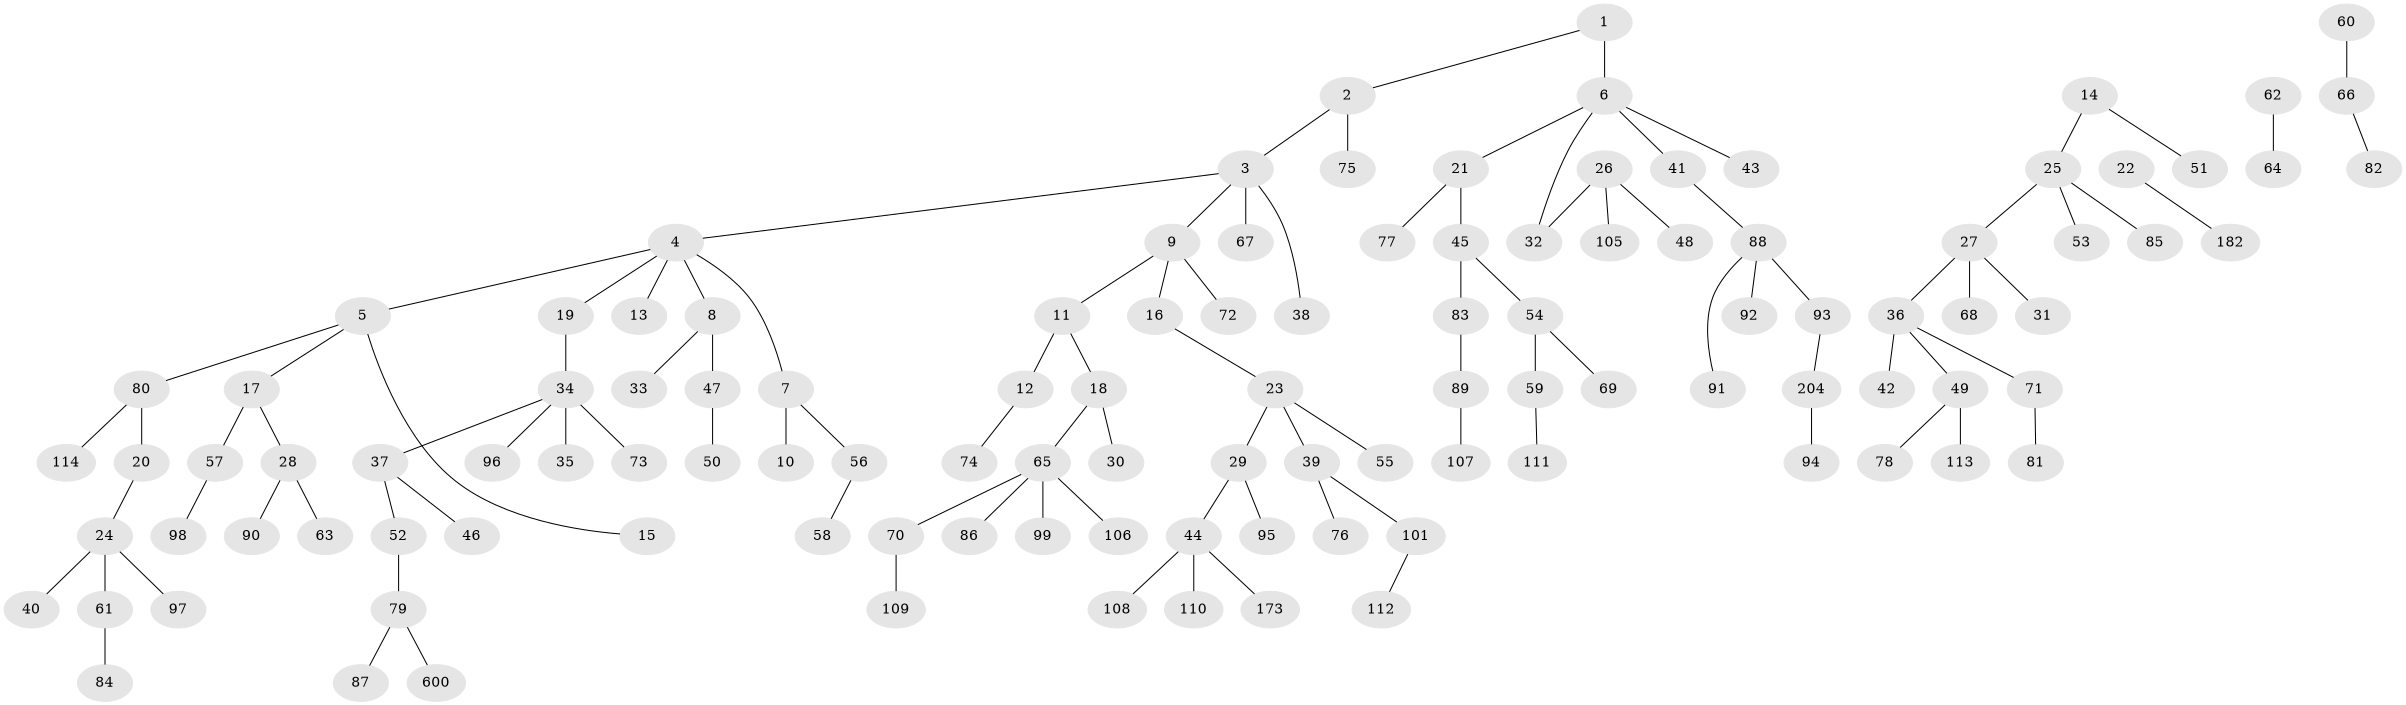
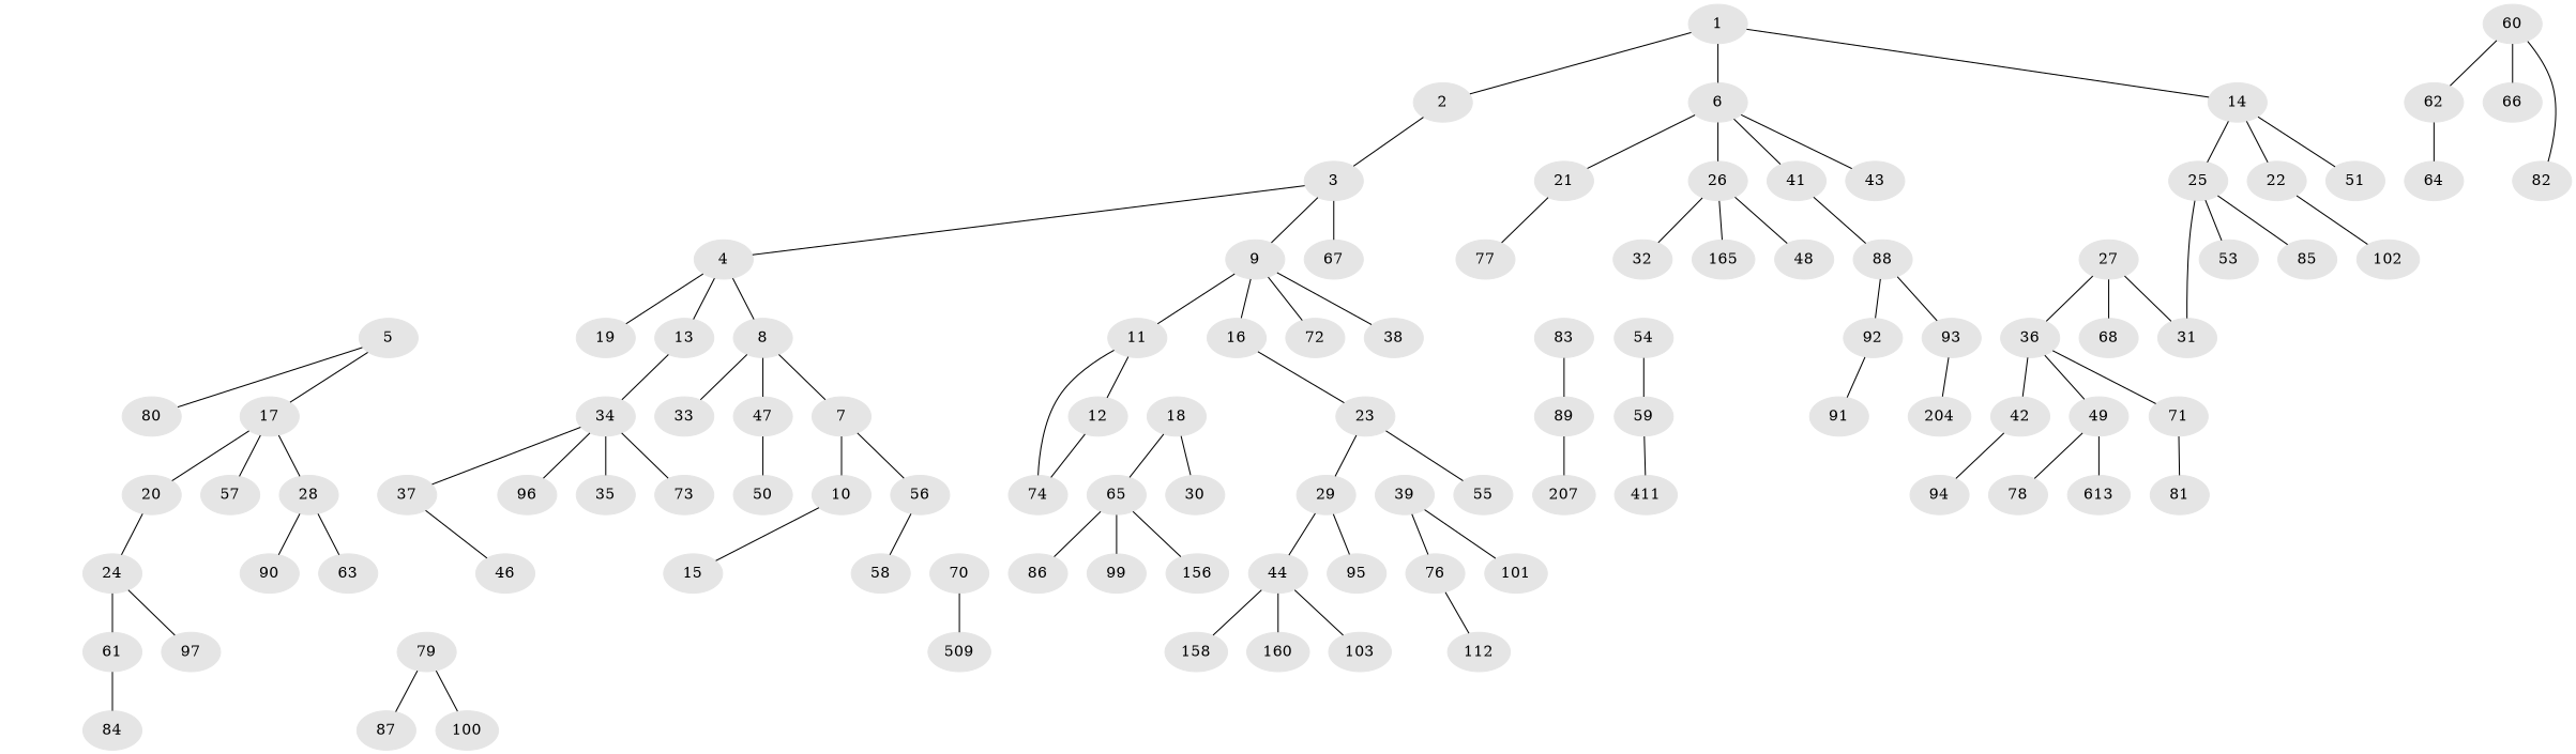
  graph {
    node [color=gray90 style=filled]
    1
    2
    6
    14
    3
-   75
    21
    26
    41
    43
    22
    25
    51
    4
    9
    38
    67
    5
    7
    8
    13
    19
    11
    16
    72
    15
    17
    80
    10
    56
    33
    47
    34
    20
    28
    57
-   114
-   45
    77
    32
    48
-   105
+   105 [label=165]
    88
    58
    50
    12
    18
    23
    74
    30
    65
-   102 [label=182]
+   102
    27
    53
    85
    29
    39
    55
    24
    63
    90
-   98
    70
    86
    99
-   106
+   106 [label=156]
    35
    37
    73
    96
-   40
    61
    97
    54
    83
    44
    95
    76
    101
    84
    31
    36
    68
    60
    62
    66
    82
    42
    49
    71
-   103 [label=173]
-   108
-   110
+   103
+   108 [label=158]
+   110 [label=160]
    46
-   52
    94
    78
-   113
+   113 [label=613]
    81
    79
    112
    91
    92
    93
    59
-   69
    89
    87
-   100 [label=600]
-   111
+   100
+   111 [label=411]
    64
-   109
-   107
+   109 [label=509]
+   107 [label=207]
    n114 [label=204]
    1 -- 2
    1 -- 6
+   1 -- 14
    2 -- 3
-   2 -- 75
    6 -- 21
-   6 -- 32
+   6 -- 26
    6 -- 41
    6 -- 43
+   14 -- 22
    14 -- 25
    14 -- 51
    3 -- 4
    3 -- 9
-   3 -- 38
+   9 -- 38
    3 -- 67
-   21 -- 45
    21 -- 77
    26 -- 32
    26 -- 48
    26 -- 105
    41 -- 88
    22 -- 102
-   25 -- 27
+   25 -- 31
    25 -- 53
    25 -- 85
-   4 -- 5
-   4 -- 7
+   8 -- 7
    4 -- 8
    4 -- 13
    4 -- 19
    9 -- 11
    9 -- 16
    9 -- 72
-   5 -- 15
+   10 -- 15
    5 -- 17
    5 -- 80
    7 -- 10
    7 -- 56
    8 -- 33
    8 -- 47
-   19 -- 34
+   13 -- 34
    11 -- 12
-   11 -- 18
+   11 -- 74
    16 -- 23
-   80 -- 20
+   17 -- 20
    17 -- 28
    17 -- 57
-   80 -- 114
    56 -- 58
    47 -- 50
    34 -- 35
    34 -- 37
    34 -- 73
    34 -- 96
    20 -- 24
    28 -- 63
    28 -- 90
-   57 -- 98
-   45 -- 54
-   45 -- 83
-   88 -- 91
+   92 -- 91
    88 -- 92
    88 -- 93
    12 -- 74
    18 -- 30
    18 -- 65
    23 -- 29
-   23 -- 39
    23 -- 55
-   65 -- 70
    65 -- 86
    65 -- 99
    65 -- 106
    27 -- 31
    27 -- 36
    27 -- 68
    29 -- 44
    29 -- 95
    39 -- 76
    39 -- 101
-   24 -- 40
    24 -- 61
    24 -- 97
    70 -- 109
    37 -- 46
-   37 -- 52
    61 -- 84
    54 -- 59
-   54 -- 69
    83 -- 89
    44 -- 103
    44 -- 108
    44 -- 110
-   101 -- 112
+   76 -- 112
    36 -- 42
    36 -- 49
    36 -- 71
+   60 -- 62
    60 -- 66
-   66 -- 82
+   60 -- 82
    62 -- 64
-   n114 -- 94
+   42 -- 94
    49 -- 78
    49 -- 113
    71 -- 81
-   52 -- 79
    79 -- 87
    79 -- 100
    93 -- n114
    59 -- 111
    89 -- 107
  }
